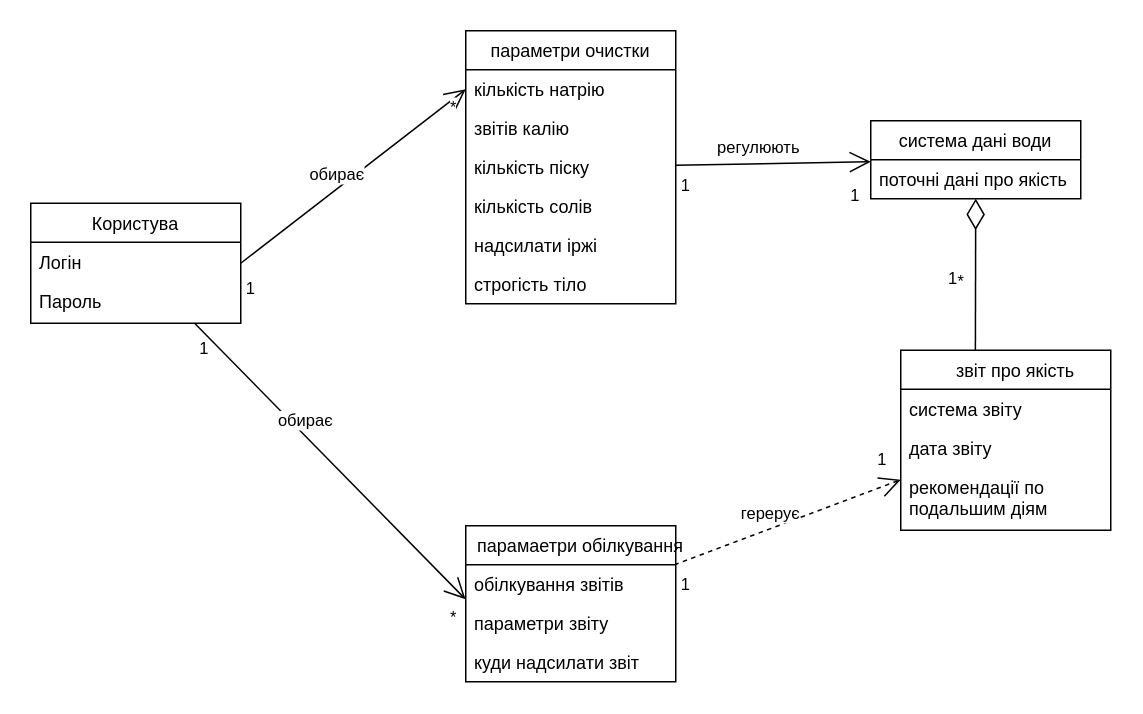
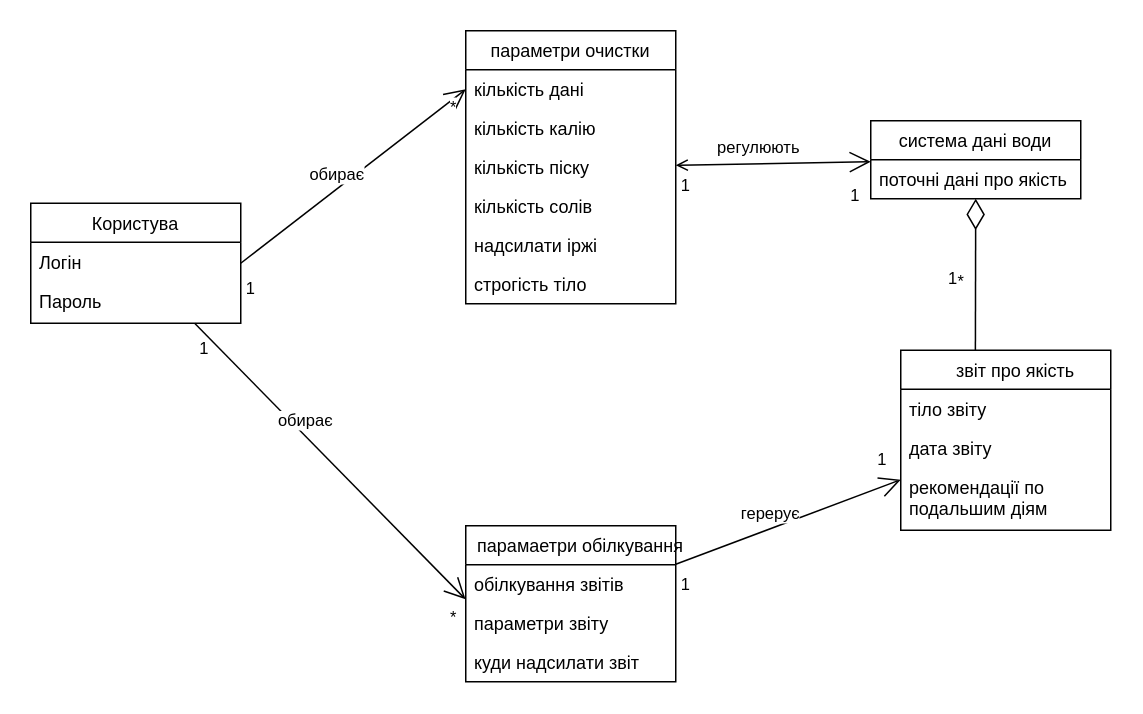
  <mxCell id="0" />
  <mxCell id="1" parent="0" />
  <mxCell id="2" value="Користува" style="swimlane;fontStyle=0;childLayout=stackLayout;horizontal=1;startSize=26;fillColor=none;horizontalStack=0;resizeParent=1;resizeParentMax=0;resizeLast=0;collapsible=1;marginBottom=0;" parent="1" vertex="1"><mxGeometry x="20" y="135" width="140" height="80" as="geometry" /></mxCell>
  <mxCell id="3" value="Логін" style="text;strokeColor=none;fillColor=none;align=left;verticalAlign=top;spacingLeft=4;spacingRight=4;overflow=hidden;rotatable=0;points=[[0,0.5],[1,0.5]];portConstraint=eastwest;" parent="2" vertex="1"><mxGeometry y="26" width="140" height="26" as="geometry" /></mxCell>
  <mxCell id="4" value="Пароль" style="text;strokeColor=none;fillColor=none;align=left;verticalAlign=top;spacingLeft=4;spacingRight=4;overflow=hidden;rotatable=0;points=[[0,0.5],[1,0.5]];portConstraint=eastwest;" parent="2" vertex="1"><mxGeometry y="52" width="140" height="28" as="geometry" /></mxCell>
  <mxCell id="5" value="параметри очистки" style="swimlane;fontStyle=0;childLayout=stackLayout;horizontal=1;startSize=26;fillColor=none;horizontalStack=0;resizeParent=1;resizeParentMax=0;resizeLast=0;collapsible=1;marginBottom=0;" parent="1" vertex="1"><mxGeometry x="310" y="20" width="140" height="182" as="geometry" /></mxCell>
- <mxCell id="6" value="кількість натрію" style="text;strokeColor=none;fillColor=none;align=left;verticalAlign=top;spacingLeft=4;spacingRight=4;overflow=hidden;rotatable=0;points=[[0,0.5],[1,0.5]];portConstraint=eastwest;" parent="5" vertex="1"><mxGeometry y="26" width="140" height="26" as="geometry" /></mxCell>
- <mxCell id="7" value="звітів калію" style="text;strokeColor=none;fillColor=none;align=left;verticalAlign=top;spacingLeft=4;spacingRight=4;overflow=hidden;rotatable=0;points=[[0,0.5],[1,0.5]];portConstraint=eastwest;" vertex="1" parent="5"><mxGeometry y="52" width="140" height="26" as="geometry" /></mxCell>
+ <mxCell id="6" value="кількість дані" style="text;strokeColor=none;fillColor=none;align=left;verticalAlign=top;spacingLeft=4;spacingRight=4;overflow=hidden;rotatable=0;points=[[0,0.5],[1,0.5]];portConstraint=eastwest;" parent="5" vertex="1"><mxGeometry y="26" width="140" height="26" as="geometry" /></mxCell>
+ <mxCell id="7" value="кількість калію" style="text;strokeColor=none;fillColor=none;align=left;verticalAlign=top;spacingLeft=4;spacingRight=4;overflow=hidden;rotatable=0;points=[[0,0.5],[1,0.5]];portConstraint=eastwest;" vertex="1" parent="5"><mxGeometry y="52" width="140" height="26" as="geometry" /></mxCell>
  <mxCell id="8" value="кількість піску" style="text;strokeColor=none;fillColor=none;align=left;verticalAlign=top;spacingLeft=4;spacingRight=4;overflow=hidden;rotatable=0;points=[[0,0.5],[1,0.5]];portConstraint=eastwest;" vertex="1" parent="5"><mxGeometry y="78" width="140" height="26" as="geometry" /></mxCell>
  <mxCell id="9" value="кількість солів" style="text;strokeColor=none;fillColor=none;align=left;verticalAlign=top;spacingLeft=4;spacingRight=4;overflow=hidden;rotatable=0;points=[[0,0.5],[1,0.5]];portConstraint=eastwest;" vertex="1" parent="5"><mxGeometry y="104" width="140" height="26" as="geometry" /></mxCell>
  <mxCell id="10" value="надсилати іржі" style="text;strokeColor=none;fillColor=none;align=left;verticalAlign=top;spacingLeft=4;spacingRight=4;overflow=hidden;rotatable=0;points=[[0,0.5],[1,0.5]];portConstraint=eastwest;" vertex="1" parent="5"><mxGeometry y="130" width="140" height="26" as="geometry" /></mxCell>
  <mxCell id="11" value="строгість тіло" style="text;strokeColor=none;fillColor=none;align=left;verticalAlign=top;spacingLeft=4;spacingRight=4;overflow=hidden;rotatable=0;points=[[0,0.5],[1,0.5]];portConstraint=eastwest;" parent="5" vertex="1"><mxGeometry y="156" width="140" height="26" as="geometry" /></mxCell>
  <mxCell id="12" value="" style="endArrow=none;html=1;startSize=12;startArrow=open;startFill=0;entryX=1;entryY=0.5;entryDx=0;entryDy=0;exitX=0;exitY=0.5;exitDx=0;exitDy=0;" parent="1" source="6" target="2" edge="1"><mxGeometry relative="1" as="geometry"><mxPoint x="280" y="113" as="sourcePoint" /><mxPoint x="180" y="109" as="targetPoint" /></mxGeometry></mxCell>
  <mxCell id="13" value="*" style="edgeLabel;resizable=0;html=1;align=left;verticalAlign=bottom;" parent="12" connectable="0" vertex="1"><mxGeometry x="-1" relative="1" as="geometry"><mxPoint x="-12" y="20" as="offset" /></mxGeometry></mxCell>
  <mxCell id="14" value="1" style="edgeLabel;resizable=0;html=1;align=right;verticalAlign=bottom;" parent="12" connectable="0" vertex="1"><mxGeometry x="1" relative="1" as="geometry"><mxPoint x="10" y="25" as="offset" /></mxGeometry></mxCell>
  <mxCell id="15" value="обирає" style="edgeLabel;html=1;align=center;verticalAlign=middle;resizable=0;points=[];" parent="12" vertex="1" connectable="0"><mxGeometry x="0.17" y="2" relative="1" as="geometry"><mxPoint y="-13" as="offset" /></mxGeometry></mxCell>
  <mxCell id="16" value="система дані води" style="swimlane;fontStyle=0;childLayout=stackLayout;horizontal=1;startSize=26;fillColor=none;horizontalStack=0;resizeParent=1;resizeParentMax=0;resizeLast=0;collapsible=1;marginBottom=0;" parent="1" vertex="1"><mxGeometry x="580" y="80" width="140" height="52" as="geometry" /></mxCell>
  <mxCell id="17" value="поточні дані про якість" style="text;strokeColor=none;fillColor=none;align=left;verticalAlign=top;spacingLeft=4;spacingRight=4;overflow=hidden;rotatable=0;points=[[0,0.5],[1,0.5]];portConstraint=eastwest;" parent="16" vertex="1"><mxGeometry y="26" width="140" height="26" as="geometry" /></mxCell>
- <mxCell id="18" value="" style="endArrow=none;html=1;startSize=12;startArrow=open;startFill=0;" parent="1" source="16" target="5" edge="1"><mxGeometry relative="1" as="geometry"><mxPoint x="580" y="63" as="sourcePoint" /><mxPoint x="480" y="63" as="targetPoint" /></mxGeometry></mxCell>
+ <mxCell id="18" value="" style="endArrow=open;html=1;startSize=12;startArrow=open;startFill=0;" parent="1" source="16" target="5" edge="1"><mxGeometry relative="1" as="geometry"><mxPoint x="580" y="63" as="sourcePoint" /><mxPoint x="480" y="63" as="targetPoint" /></mxGeometry></mxCell>
  <mxCell id="19" value="1" style="edgeLabel;resizable=0;html=1;align=right;verticalAlign=bottom;" parent="18" connectable="0" vertex="1"><mxGeometry x="1" relative="1" as="geometry"><mxPoint x="10" y="21" as="offset" /></mxGeometry></mxCell>
  <mxCell id="20" value="регулюють" style="edgeLabel;html=1;align=center;verticalAlign=middle;resizable=0;points=[];" parent="18" vertex="1" connectable="0"><mxGeometry x="0.17" y="2" relative="1" as="geometry"><mxPoint y="-13" as="offset" /></mxGeometry></mxCell>
  <mxCell id="21" value="    звіт про якість" style="swimlane;fontStyle=0;childLayout=stackLayout;horizontal=1;startSize=26;fillColor=none;horizontalStack=0;resizeParent=1;resizeParentMax=0;resizeLast=0;collapsible=1;marginBottom=0;" parent="1" vertex="1"><mxGeometry x="600" y="233" width="140" height="120" as="geometry" /></mxCell>
- <mxCell id="22" value="система звіту" style="text;strokeColor=none;fillColor=none;align=left;verticalAlign=top;spacingLeft=4;spacingRight=4;overflow=hidden;rotatable=0;points=[[0,0.5],[1,0.5]];portConstraint=eastwest;" parent="21" vertex="1"><mxGeometry y="26" width="140" height="26" as="geometry" /></mxCell>
+ <mxCell id="22" value="тіло звіту" style="text;strokeColor=none;fillColor=none;align=left;verticalAlign=top;spacingLeft=4;spacingRight=4;overflow=hidden;rotatable=0;points=[[0,0.5],[1,0.5]];portConstraint=eastwest;" parent="21" vertex="1"><mxGeometry y="26" width="140" height="26" as="geometry" /></mxCell>
  <mxCell id="23" value="дата звіту" style="text;strokeColor=none;fillColor=none;align=left;verticalAlign=top;spacingLeft=4;spacingRight=4;overflow=hidden;rotatable=0;points=[[0,0.5],[1,0.5]];portConstraint=eastwest;" vertex="1" parent="21"><mxGeometry y="52" width="140" height="26" as="geometry" /></mxCell>
  <mxCell id="24" value="рекомендації по &#10;подальшим діям" style="text;strokeColor=none;fillColor=none;align=left;verticalAlign=top;spacingLeft=4;spacingRight=4;overflow=hidden;rotatable=0;points=[[0,0.5],[1,0.5]];portConstraint=eastwest;" parent="21" vertex="1"><mxGeometry y="78" width="140" height="42" as="geometry" /></mxCell>
  <mxCell id="25" value="" style="endArrow=none;html=1;endSize=12;startArrow=diamondThin;startSize=18;startFill=0;" parent="1" edge="1" source="17"><mxGeometry relative="1" as="geometry"><mxPoint x="649.76" y="174" as="sourcePoint" /><mxPoint x="649.76" y="233" as="targetPoint" /></mxGeometry></mxCell>
  <mxCell id="26" value="*" style="edgeLabel;html=1;align=center;verticalAlign=middle;resizable=0;points=[];" parent="25" vertex="1" connectable="0"><mxGeometry x="-0.599" y="6" relative="1" as="geometry"><mxPoint x="-16" y="34" as="offset" /></mxGeometry></mxCell>
  <mxCell id="27" value="1" style="edgeLabel;resizable=0;html=1;align=left;verticalAlign=bottom;" parent="1" connectable="0" vertex="1"><mxGeometry x="630" y="193" as="geometry" /></mxCell>
  <mxCell id="28" value="    парамаетри обілкування" style="swimlane;fontStyle=0;childLayout=stackLayout;horizontal=1;startSize=26;fillColor=none;horizontalStack=0;resizeParent=1;resizeParentMax=0;resizeLast=0;collapsible=1;marginBottom=0;" parent="1" vertex="1"><mxGeometry x="310" y="350" width="140" height="104" as="geometry" /></mxCell>
  <mxCell id="29" value="обілкування звітів" style="text;strokeColor=none;fillColor=none;align=left;verticalAlign=top;spacingLeft=4;spacingRight=4;overflow=hidden;rotatable=0;points=[[0,0.5],[1,0.5]];portConstraint=eastwest;" vertex="1" parent="28"><mxGeometry y="26" width="140" height="26" as="geometry" /></mxCell>
  <mxCell id="30" value="параметри звіту" style="text;strokeColor=none;fillColor=none;align=left;verticalAlign=top;spacingLeft=4;spacingRight=4;overflow=hidden;rotatable=0;points=[[0,0.5],[1,0.5]];portConstraint=eastwest;" vertex="1" parent="28"><mxGeometry y="52" width="140" height="26" as="geometry" /></mxCell>
  <mxCell id="31" value="куди надсилати звіт" style="text;strokeColor=none;fillColor=none;align=left;verticalAlign=top;spacingLeft=4;spacingRight=4;overflow=hidden;rotatable=0;points=[[0,0.5],[1,0.5]];portConstraint=eastwest;" vertex="1" parent="28"><mxGeometry y="78" width="140" height="26" as="geometry" /></mxCell>
  <mxCell id="32" value="" style="endArrow=none;html=1;startSize=12;startArrow=open;startFill=0;exitX=-0.001;exitY=0.885;exitDx=0;exitDy=0;exitPerimeter=0;" parent="1" source="29" target="2" edge="1"><mxGeometry relative="1" as="geometry"><mxPoint x="310" y="410" as="sourcePoint" /><mxPoint x="290" y="312" as="targetPoint" /></mxGeometry></mxCell>
  <mxCell id="33" value="*" style="edgeLabel;resizable=0;html=1;align=left;verticalAlign=bottom;" parent="32" connectable="0" vertex="1"><mxGeometry x="-1" relative="1" as="geometry"><mxPoint x="-12" y="20" as="offset" /></mxGeometry></mxCell>
  <mxCell id="34" value="1" style="edgeLabel;resizable=0;html=1;align=right;verticalAlign=bottom;" parent="32" connectable="0" vertex="1"><mxGeometry x="1" relative="1" as="geometry"><mxPoint x="10" y="25" as="offset" /></mxGeometry></mxCell>
  <mxCell id="35" value="обирає" style="edgeLabel;html=1;align=center;verticalAlign=middle;resizable=0;points=[];" parent="32" vertex="1" connectable="0"><mxGeometry x="0.17" y="2" relative="1" as="geometry"><mxPoint y="-13" as="offset" /></mxGeometry></mxCell>
  <mxCell id="36" value="1" style="edgeLabel;resizable=0;html=1;align=right;verticalAlign=bottom;" parent="1" connectable="0" vertex="1"><mxGeometry x="580" y="143" as="geometry"><mxPoint x="-7" y="-5" as="offset" /></mxGeometry></mxCell>
- <mxCell id="37" value="" style="endArrow=none;html=1;startSize=12;startArrow=open;startFill=0;dashed=1;" parent="1" source="21" target="28" edge="1"><mxGeometry relative="1" as="geometry"><mxPoint x="540" y="232" as="sourcePoint" /><mxPoint x="460" y="232" as="targetPoint" /></mxGeometry></mxCell>
+ <mxCell id="37" value="" style="endArrow=none;html=1;startSize=12;startArrow=open;startFill=0;" parent="1" source="21" target="28" edge="1"><mxGeometry relative="1" as="geometry"><mxPoint x="540" y="232" as="sourcePoint" /><mxPoint x="460" y="232" as="targetPoint" /></mxGeometry></mxCell>
  <mxCell id="38" value="1" style="edgeLabel;resizable=0;html=1;align=right;verticalAlign=bottom;" parent="37" connectable="0" vertex="1"><mxGeometry x="1" relative="1" as="geometry"><mxPoint x="10" y="21" as="offset" /></mxGeometry></mxCell>
  <mxCell id="39" value="герерує" style="edgeLabel;html=1;align=center;verticalAlign=middle;resizable=0;points=[];" parent="37" vertex="1" connectable="0"><mxGeometry x="0.17" y="2" relative="1" as="geometry"><mxPoint y="-13" as="offset" /></mxGeometry></mxCell>
  <mxCell id="40" value="1" style="edgeLabel;resizable=0;html=1;align=right;verticalAlign=bottom;" parent="1" connectable="0" vertex="1"><mxGeometry x="580" y="320" as="geometry"><mxPoint x="11" y="-6" as="offset" /></mxGeometry></mxCell>
